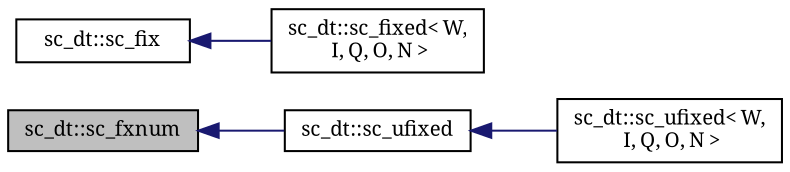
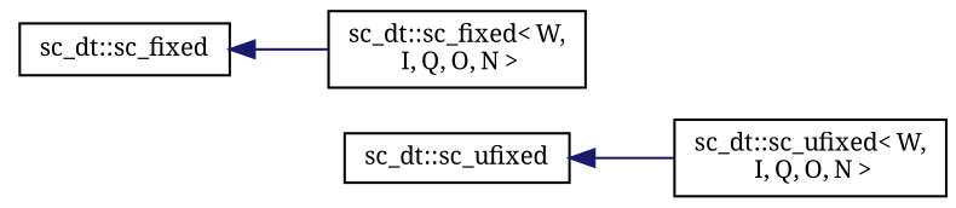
  digraph {
    fontname="Noto Serif"
    rankdir=LR
    node [color=black fillcolor=white fontname="Noto Serif" fontsize=10 shape=record style=filled]
    edge [color=midnightblue dir=back fontname="Noto Serif" fontsize=10 labelfontname=FreeSans labelfontsize=10 style=solid]
-   n1 [fillcolor=grey75 fontcolor=black height=0.2 label="sc_dt::sc_fxnum" width=0.4]
    n2 [height=0.2 label="sc_dt::sc_ufixed" width=0.4]
-   n3 [height=0.2 label="sc_dt::sc_fix" width=0.4]
+   n3 [height=0.2 label="sc_dt::sc_fixed" width=0.4]
    n4 [height=0.2 label="sc_dt::sc_fixed\< W,\l I, Q, O, N \>" width=0.4]
    n5 [height=0.2 label="sc_dt::sc_ufixed\< W,\l I, Q, O, N \>" width=0.4]
-   n1 -> n2
    n2 -> n5
    n3 -> n4
  }
